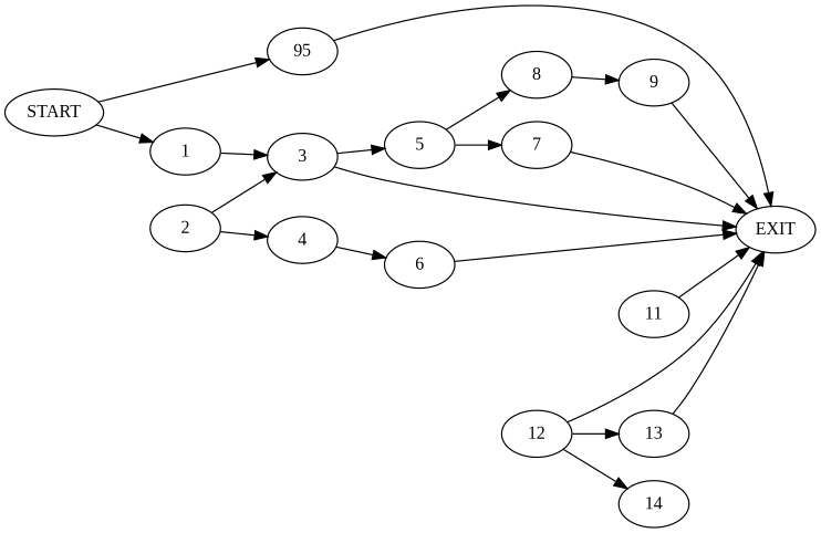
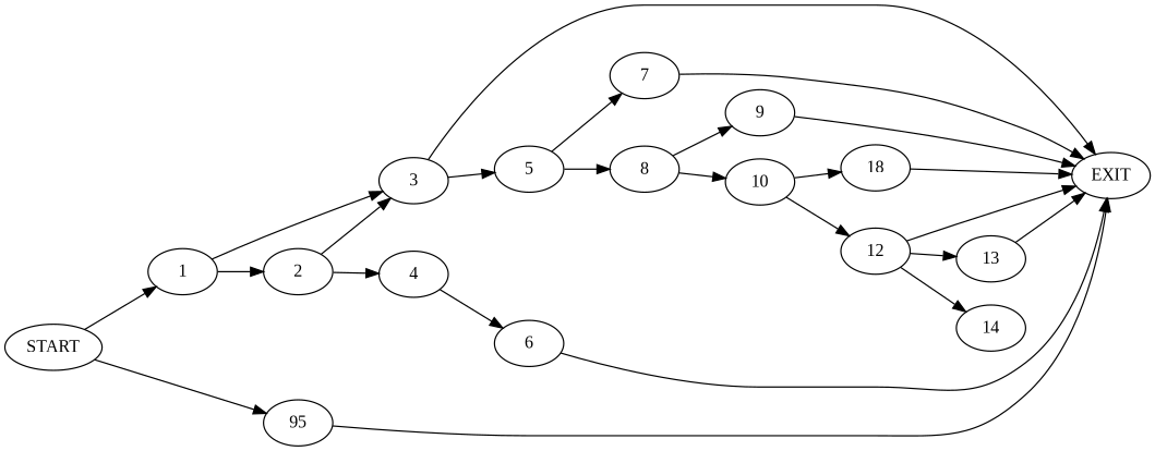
  digraph {
    fontname="Liberation Serif"
    rankdir=LR
    node [fontname="Liberation Serif"]
    edge [fontname="Liberation Serif"]
    n1 [label=START]
    1
    n3 [label=95]
    2
    3
    n6 [label=EXIT]
    4
    5
    6
    7
    8
    9
-   11
+   10
+   11 [label=18]
    12
    13
    14
    n1 -> 1
    n1 -> n3
+   1 -> 2
    1 -> 3
    n3 -> n6
    2 -> 3
    2 -> 4
    3 -> n6
    3 -> 5
    4 -> 6
    5 -> 7
    5 -> 8
    6 -> n6
    7 -> n6
    8 -> 9
+   8 -> 10
    9 -> n6
+   10 -> 11
+   10 -> 12
    11 -> n6
    12 -> n6
    12 -> 13
    12 -> 14
    13 -> n6
  }
